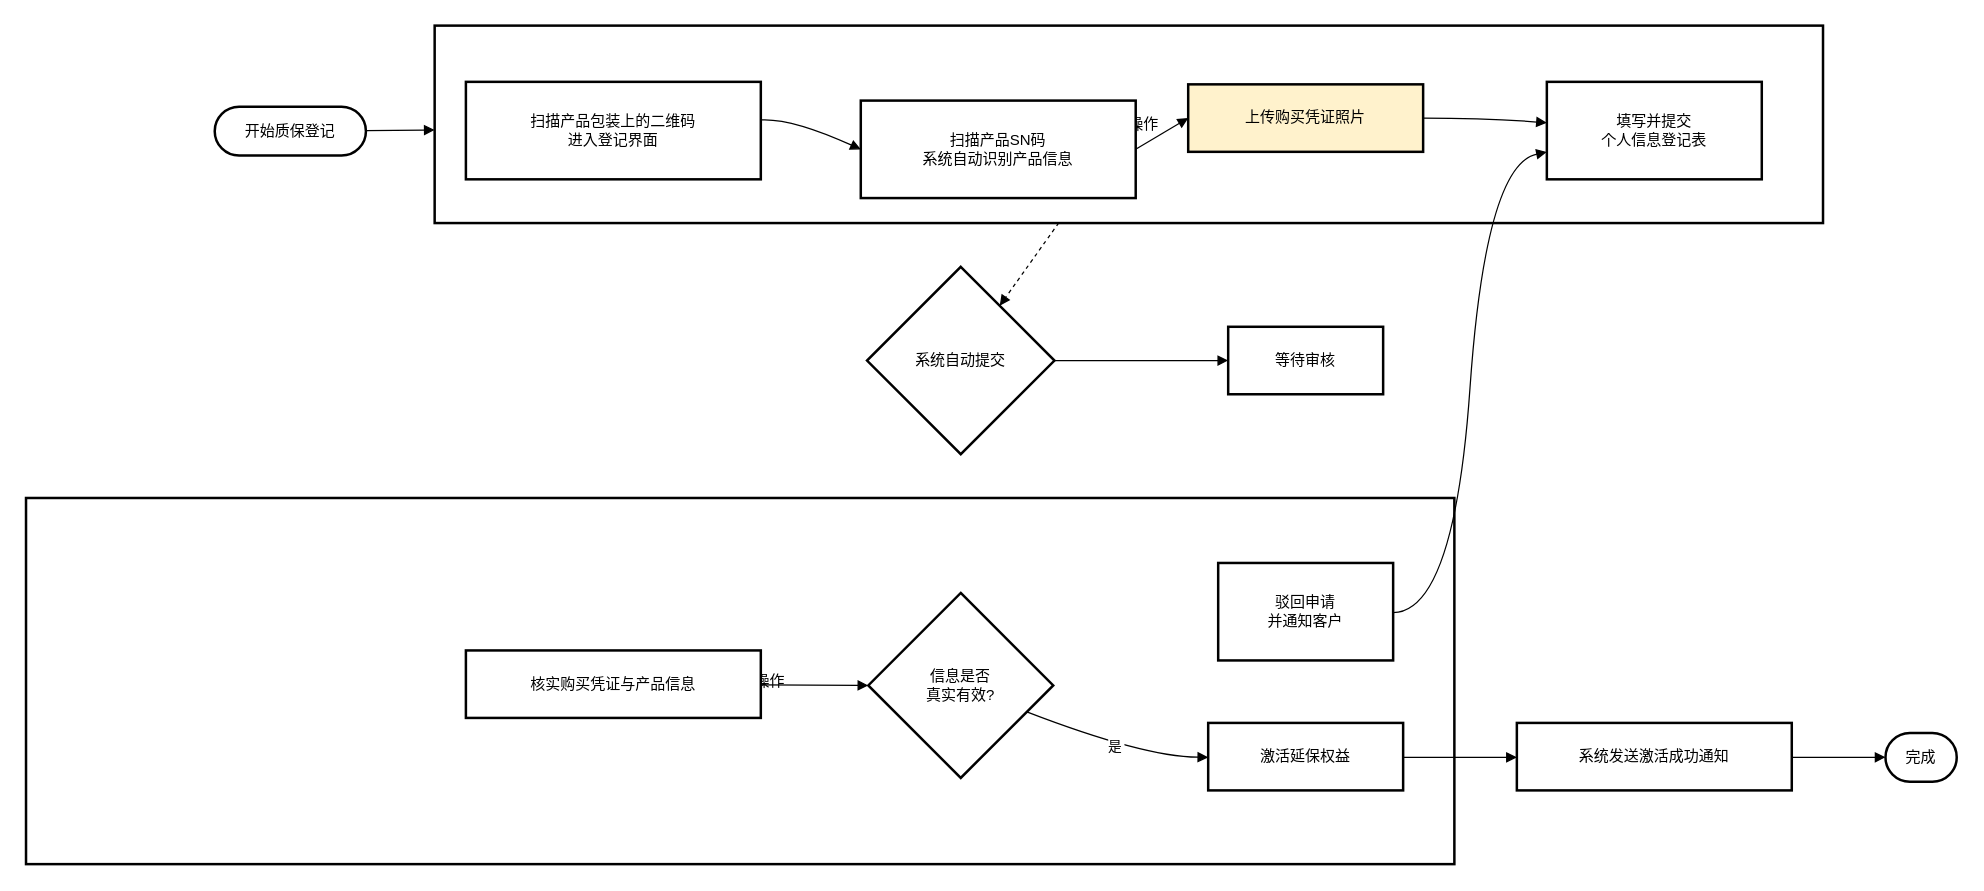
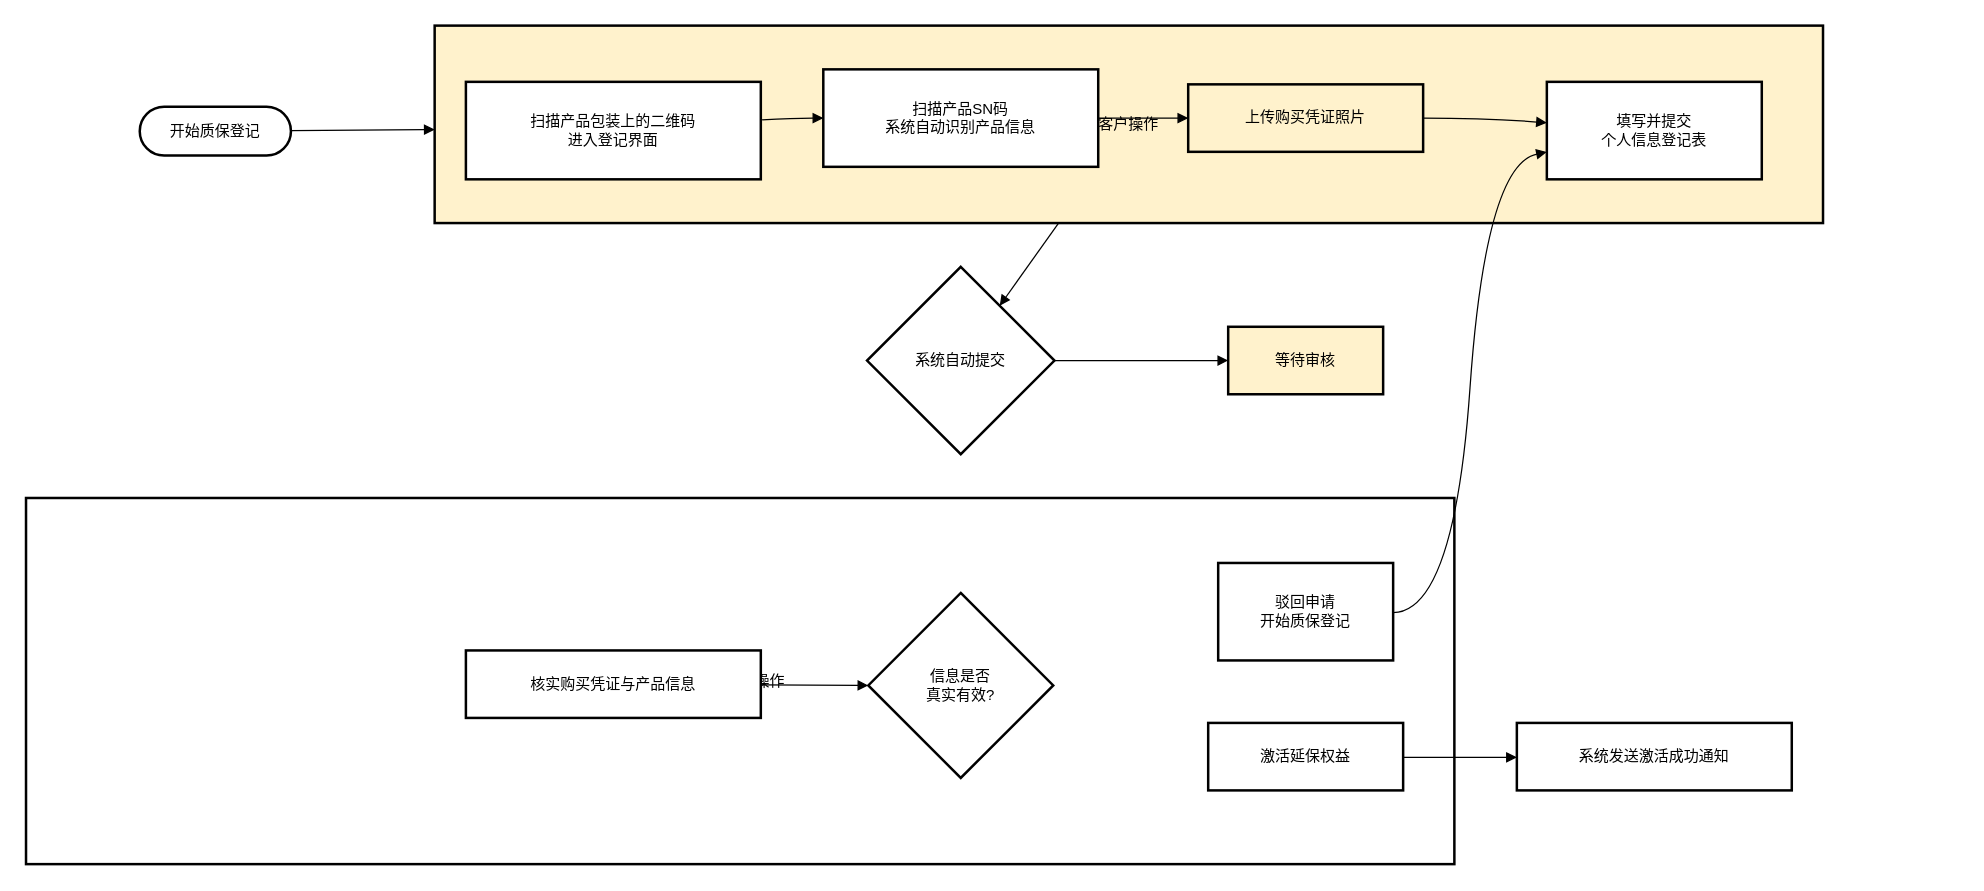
  <mxCell id="0" />
  <mxCell id="1" parent="0" />
  <mxCell id="2" value="工作人员操作" style="whiteSpace=wrap;strokeWidth=2;" vertex="1" parent="1"><mxGeometry x="20" y="398" width="1143" height="293" as="geometry" /></mxCell>
- <mxCell id="3" value="客户操作" style="whiteSpace=wrap;strokeWidth=2;" vertex="1" parent="1"><mxGeometry x="347" y="20" width="1111" height="158" as="geometry" /></mxCell>
- <mxCell id="4" value="开始质保登记" style="rounded=1;whiteSpace=wrap;arcSize=50;strokeWidth=2;" vertex="1" parent="1"><mxGeometry x="171" y="85" width="121" height="39" as="geometry" /></mxCell>
+ <mxCell id="3" value="客户操作" style="whiteSpace=wrap;strokeWidth=2;fillColor=#fff2cc;" vertex="1" parent="1"><mxGeometry x="347" y="20" width="1111" height="158" as="geometry" /></mxCell>
+ <mxCell id="4" value="开始质保登记" style="rounded=1;whiteSpace=wrap;arcSize=50;strokeWidth=2;" vertex="1" parent="1"><mxGeometry x="111" y="85" width="121" height="39" as="geometry" /></mxCell>
  <mxCell id="5" value="扫描产品包装上的二维码&#10;进入登记界面" style="whiteSpace=wrap;strokeWidth=2;" vertex="1" parent="1"><mxGeometry x="372" y="65" width="236" height="78" as="geometry" /></mxCell>
- <mxCell id="6" value="扫描产品SN码&#10;系统自动识别产品信息" style="whiteSpace=wrap;strokeWidth=2;" vertex="1" parent="1"><mxGeometry x="688" y="80" width="220" height="78" as="geometry" /></mxCell>
+ <mxCell id="6" value="扫描产品SN码&#10;系统自动识别产品信息" style="whiteSpace=wrap;strokeWidth=2;" vertex="1" parent="1"><mxGeometry x="658" y="55" width="220" height="78" as="geometry" /></mxCell>
  <mxCell id="7" value="上传购买凭证照片" style="whiteSpace=wrap;strokeWidth=2;fillColor=#fff2cc;" vertex="1" parent="1"><mxGeometry x="950" y="67" width="188" height="54" as="geometry" /></mxCell>
  <mxCell id="8" value="填写并提交&#10;个人信息登记表" style="whiteSpace=wrap;strokeWidth=2;" vertex="1" parent="1"><mxGeometry x="1237" y="65" width="172" height="78" as="geometry" /></mxCell>
  <mxCell id="9" value="系统自动提交" style="rhombus;strokeWidth=2;whiteSpace=wrap;" vertex="1" parent="1"><mxGeometry x="693" y="213" width="150" height="150" as="geometry" /></mxCell>
- <mxCell id="10" value="等待审核" style="whiteSpace=wrap;strokeWidth=2;" vertex="1" parent="1"><mxGeometry x="982" y="261" width="124" height="54" as="geometry" /></mxCell>
+ <mxCell id="10" value="等待审核" style="whiteSpace=wrap;strokeWidth=2;fillColor=#fff2cc;" vertex="1" parent="1"><mxGeometry x="982" y="261" width="124" height="54" as="geometry" /></mxCell>
  <mxCell id="11" value="核实购买凭证与产品信息" style="whiteSpace=wrap;strokeWidth=2;" vertex="1" parent="1"><mxGeometry x="372" y="520" width="236" height="54" as="geometry" /></mxCell>
  <mxCell id="12" value="信息是否&#10;真实有效?" style="rhombus;strokeWidth=2;whiteSpace=wrap;" vertex="1" parent="1"><mxGeometry x="694" y="474" width="148" height="148" as="geometry" /></mxCell>
  <mxCell id="13" value="激活延保权益" style="whiteSpace=wrap;strokeWidth=2;" vertex="1" parent="1"><mxGeometry x="966" y="578" width="156" height="54" as="geometry" /></mxCell>
- <mxCell id="14" value="驳回申请&#10;并通知客户" style="whiteSpace=wrap;strokeWidth=2;" vertex="1" parent="1"><mxGeometry x="974" y="450" width="140" height="78" as="geometry" /></mxCell>
+ <mxCell id="14" value="驳回申请&#10;开始质保登记" style="whiteSpace=wrap;strokeWidth=2;" vertex="1" parent="1"><mxGeometry x="974" y="450" width="140" height="78" as="geometry" /></mxCell>
  <mxCell id="15" value="系统发送激活成功通知" style="whiteSpace=wrap;strokeWidth=2;" vertex="1" parent="1"><mxGeometry x="1213" y="578" width="220" height="54" as="geometry" /></mxCell>
- <mxCell id="16" value="完成" style="rounded=1;whiteSpace=wrap;arcSize=50;strokeWidth=2;" vertex="1" parent="1"><mxGeometry x="1508" y="586" width="57" height="39" as="geometry" /></mxCell>
  <mxCell id="17" value="" style="curved=1;startArrow=none;endArrow=block;exitX=1;exitY=0.39;entryX=0;entryY=0.5;rounded=0;" edge="1" parent="1" source="5" target="6"><mxGeometry relative="1" as="geometry"><Array as="points"><mxPoint x="633" y="94" /></Array></mxGeometry></mxCell>
  <mxCell id="18" value="" style="curved=1;startArrow=none;endArrow=block;exitX=1;exitY=0.5;entryX=0;entryY=0.5;rounded=0;" edge="1" parent="1" source="6" target="7"><mxGeometry relative="1" as="geometry"><Array as="points" /></mxGeometry></mxCell>
  <mxCell id="19" value="" style="curved=1;startArrow=none;endArrow=block;exitX=1;exitY=0.5;entryX=0;entryY=0.42;rounded=0;" edge="1" parent="1" source="7" target="8"><mxGeometry relative="1" as="geometry"><Array as="points"><mxPoint x="1188" y="94" /></Array></mxGeometry></mxCell>
  <mxCell id="20" value="" style="curved=1;startArrow=none;endArrow=block;exitX=1;exitY=0.5;entryX=0;entryY=0.5;rounded=0;" edge="1" parent="1" source="9" target="10"><mxGeometry relative="1" as="geometry"><Array as="points" /></mxGeometry></mxCell>
  <mxCell id="21" value="" style="curved=1;startArrow=none;endArrow=block;exitX=1;exitY=0.51;entryX=0;entryY=0.5;rounded=0;" edge="1" parent="1" source="11" target="12"><mxGeometry relative="1" as="geometry"><Array as="points" /></mxGeometry></mxCell>
- <mxCell id="22" value="是" style="curved=1;startArrow=none;endArrow=block;exitX=1;exitY=0.7;entryX=0;entryY=0.51;rounded=0;" edge="1" parent="1" source="12" target="13"><mxGeometry relative="1" as="geometry"><Array as="points"><mxPoint x="914" y="605" /></Array></mxGeometry></mxCell>
  <mxCell id="23" value="" style="curved=1;startArrow=none;endArrow=block;exitX=1;exitY=0.51;entryX=0;entryY=0.72;rounded=0;" edge="1" parent="1" source="14" target="8"><mxGeometry relative="1" as="geometry"><Array as="points"><mxPoint x="1163" y="489" /><mxPoint x="1188" y="131" /></Array></mxGeometry></mxCell>
  <mxCell id="24" value="" style="curved=1;startArrow=none;endArrow=block;exitX=1;exitY=0.51;entryX=0;entryY=0.51;rounded=0;" edge="1" parent="1" source="13" target="15"><mxGeometry relative="1" as="geometry"><Array as="points" /></mxGeometry></mxCell>
- <mxCell id="25" value="" style="curved=1;startArrow=none;endArrow=block;exitX=1;exitY=0.51;entryX=-0.01;entryY=0.5;rounded=0;" edge="1" parent="1" source="15" target="16"><mxGeometry relative="1" as="geometry"><Array as="points" /></mxGeometry></mxCell>
  <mxCell id="26" value="" style="curved=1;startArrow=none;endArrow=block;rounded=0;" edge="1" parent="1" source="4" target="3"><mxGeometry relative="1" as="geometry"><Array as="points" /></mxGeometry></mxCell>
- <mxCell id="27" value="" style="curved=1;startArrow=none;endArrow=block;rounded=0;dashed=1;" edge="1" parent="1" source="3" target="9"><mxGeometry relative="1" as="geometry"><Array as="points" /></mxGeometry></mxCell>
+ <mxCell id="27" value="" style="curved=1;startArrow=none;endArrow=block;rounded=0;" edge="1" parent="1" source="3" target="9"><mxGeometry relative="1" as="geometry"><Array as="points" /></mxGeometry></mxCell>
